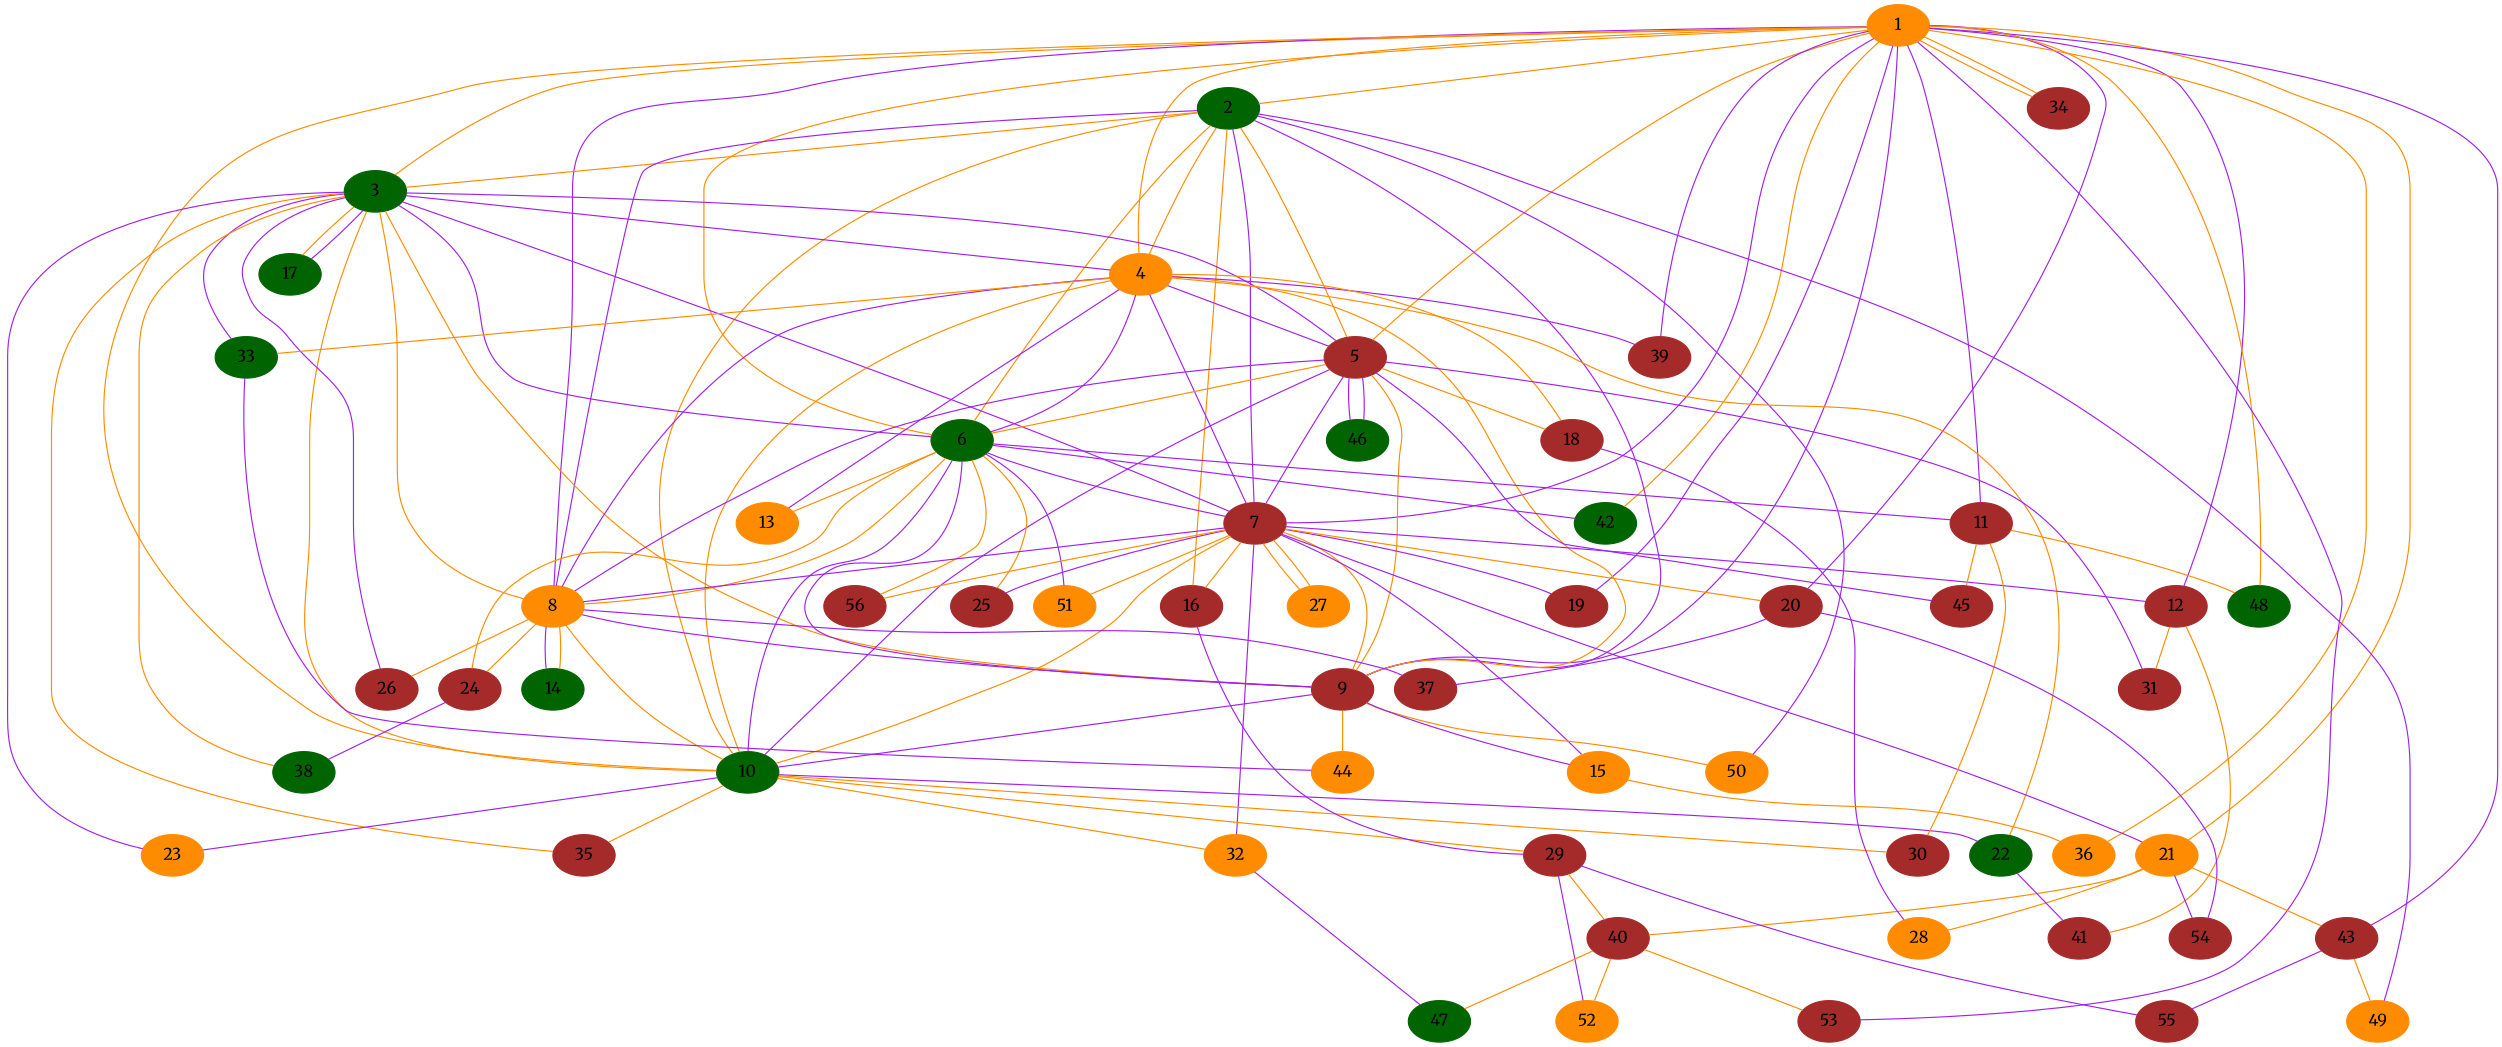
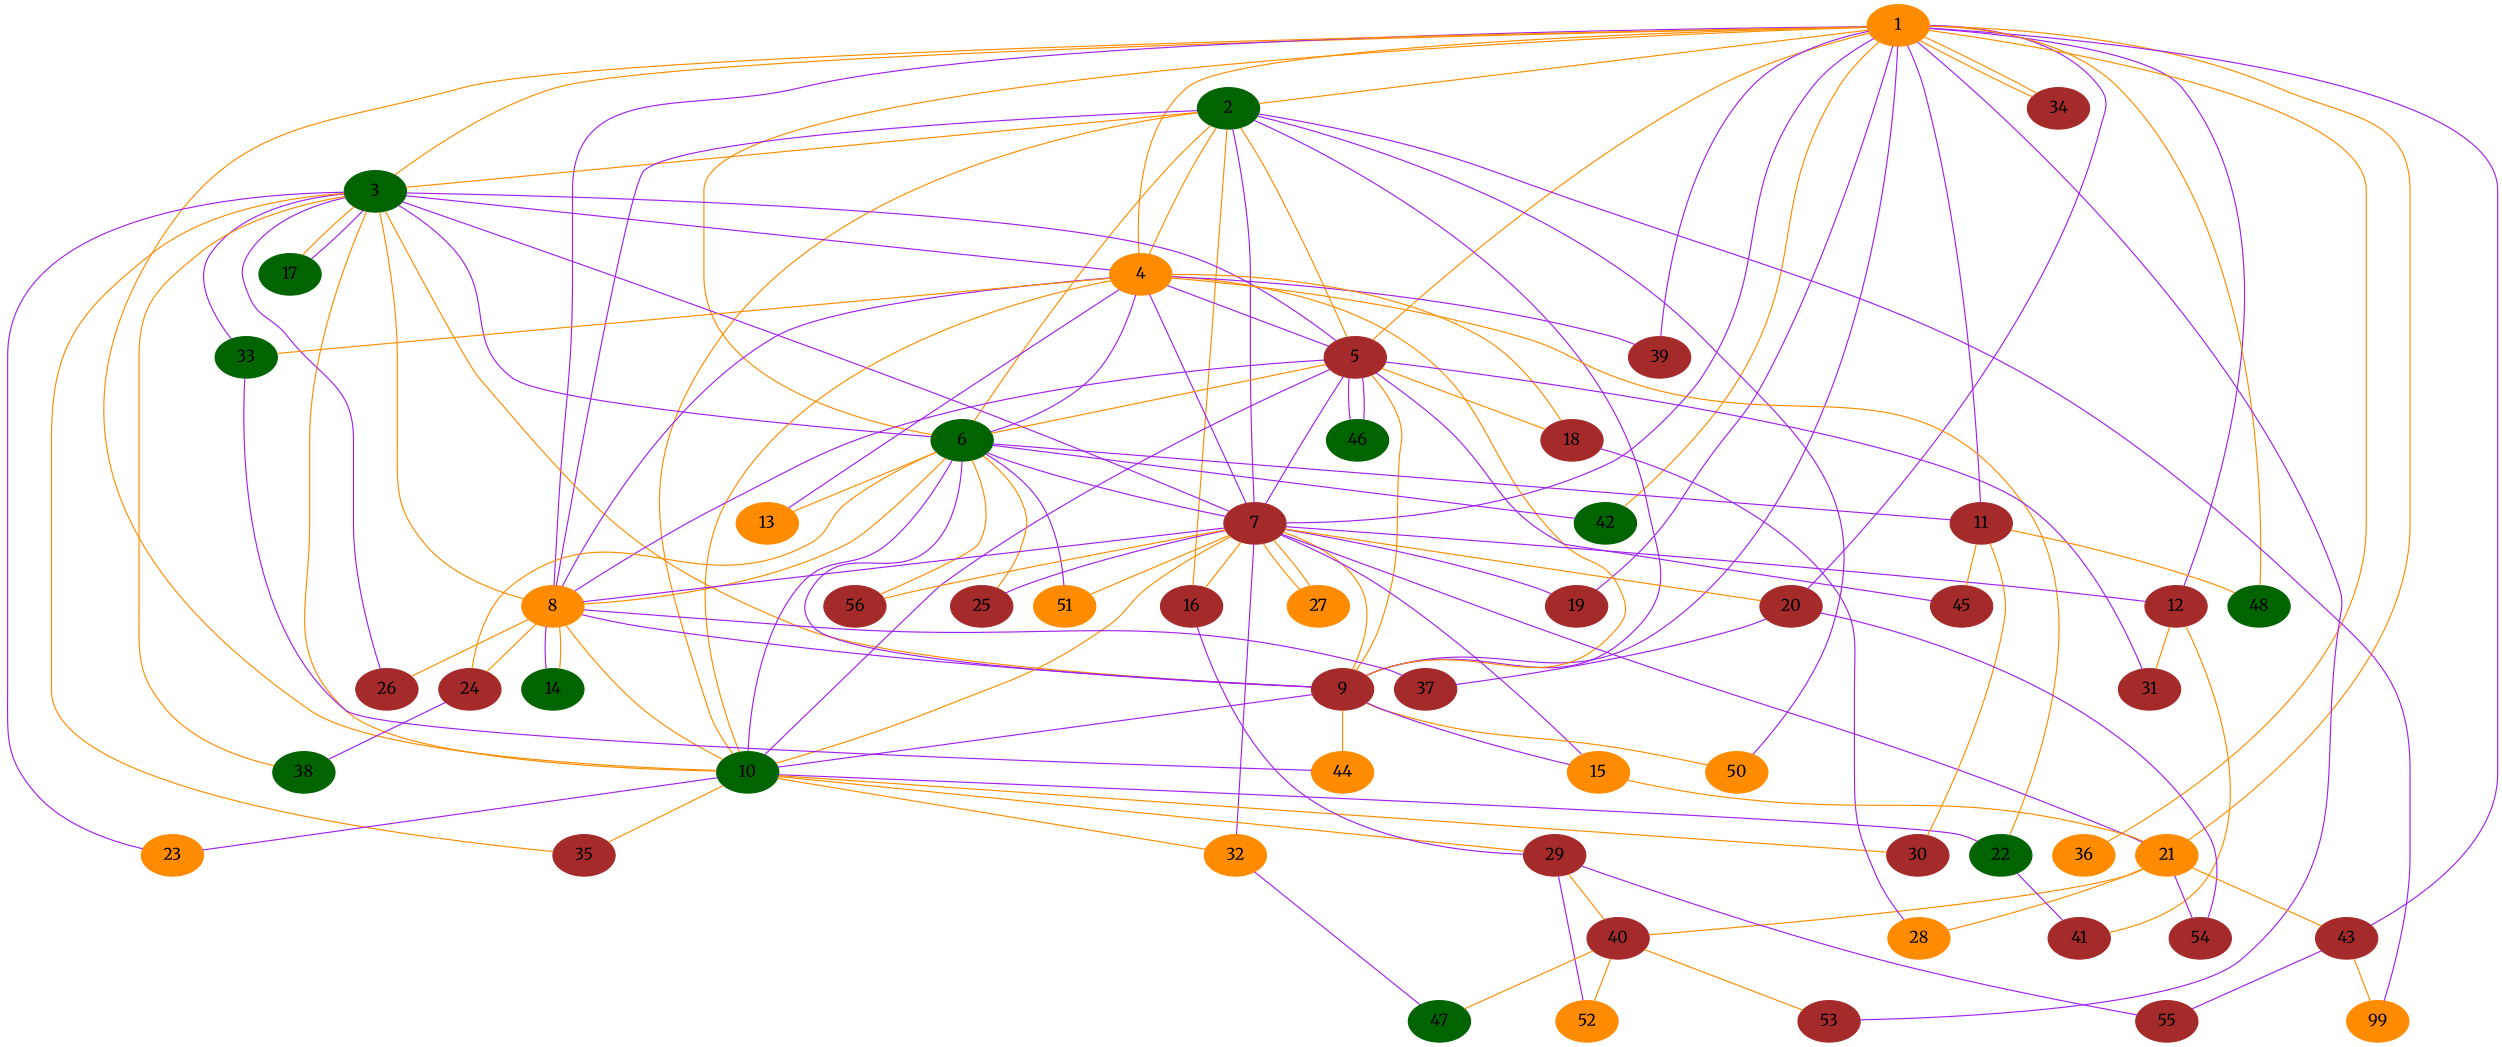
  graph {
    fontname=Merriweather
    node [color=brown fontname=Merriweather style=filled]
    edge [color=darkorange fontname=Merriweather]
    1 [color=darkorange]
    2 [color=darkgreen]
    3 [color=darkgreen]
    4 [color=darkorange]
    5
    6 [color=darkgreen]
    7
    8 [color=darkorange]
    9
    10 [color=darkgreen]
    11
    12
    19
    20
    21 [color=darkorange]
    34
    36 [color=darkorange]
    39
    42 [color=darkgreen]
    43
    48 [color=darkgreen]
    53
    16
-   49 [color=darkorange]
+   49 [color=darkorange label=99]
    50 [color=darkorange]
    17 [color=darkgreen]
    23 [color=darkorange]
    26
    33 [color=darkgreen]
    35
    38 [color=darkgreen]
    13 [color=darkorange]
    18
    22 [color=darkgreen]
    31
    45
    46 [color=darkgreen]
    24
    25
    51 [color=darkorange]
    56
    15 [color=darkorange]
    27 [color=darkorange]
    32 [color=darkorange]
    14 [color=darkgreen]
    37
    44 [color=darkorange]
    29
    30
    41
    54
    28 [color=darkorange]
    40
    55
    47 [color=darkgreen]
    52 [color=darkorange]
    1 -- 2
    1 -- 3
    1 -- 4
    1 -- 5
    1 -- 6
    1 -- 7 [color=purple]
    1 -- 8 [color=purple]
    1 -- 9 [color=purple]
    1 -- 10
    1 -- 11 [color=purple]
    1 -- 12 [color=purple]
    1 -- 19 [color=purple]
    1 -- 20 [color=purple]
    1 -- 21
    1 -- 34
    1 -- 34
    1 -- 36
    1 -- 39 [color=purple]
    1 -- 42
    1 -- 43 [color=purple]
    1 -- 48
    1 -- 53 [color=purple]
    2 -- 3
    2 -- 4
    2 -- 5
    2 -- 6
    2 -- 7 [color=purple]
    2 -- 8 [color=purple]
    2 -- 9 [color=purple]
    2 -- 10
    2 -- 16
    2 -- 49 [color=purple]
    2 -- 50 [color=purple]
    3 -- 4 [color=purple]
    3 -- 5 [color=purple]
    3 -- 6 [color=purple]
    3 -- 7 [color=purple]
    3 -- 8
    3 -- 9
    3 -- 10
    3 -- 17
    3 -- 17 [color=purple]
    3 -- 23 [color=purple]
    3 -- 26 [color=purple]
    3 -- 33 [color=purple]
    3 -- 35
    3 -- 38
    4 -- 5 [color=purple]
    4 -- 6 [color=purple]
    4 -- 7 [color=purple]
    4 -- 8 [color=purple]
    4 -- 9
    4 -- 10
    4 -- 39 [color=purple]
    4 -- 33
    4 -- 13 [color=purple]
    4 -- 18
    4 -- 22
    5 -- 6
    5 -- 7 [color=purple]
    5 -- 8 [color=purple]
    5 -- 9
    5 -- 10 [color=purple]
    5 -- 18
    5 -- 31 [color=purple]
    5 -- 45 [color=purple]
    5 -- 46 [color=purple]
    5 -- 46 [color=purple]
    6 -- 7 [color=purple]
    6 -- 8
    6 -- 9 [color=purple]
    6 -- 10 [color=purple]
    6 -- 11 [color=purple]
    6 -- 42 [color=purple]
    6 -- 13
    6 -- 24
    6 -- 25
    6 -- 51 [color=purple]
    6 -- 56
    7 -- 8 [color=purple]
    7 -- 9
    7 -- 10
    7 -- 12 [color=purple]
    7 -- 19 [color=purple]
    7 -- 20
    7 -- 21 [color=purple]
    7 -- 16
    7 -- 25 [color=purple]
    7 -- 51
    7 -- 56
    7 -- 15 [color=purple]
    7 -- 27
    7 -- 27
    7 -- 32 [color=purple]
    8 -- 9 [color=purple]
    8 -- 10
    8 -- 26
    8 -- 24
    8 -- 14 [color=purple]
    8 -- 14
    8 -- 37 [color=purple]
    9 -- 10 [color=purple]
    9 -- 50
    9 -- 15 [color=purple]
    9 -- 44
    10 -- 23 [color=purple]
    10 -- 35
    10 -- 22 [color=purple]
    10 -- 32
    10 -- 29
    10 -- 30
    11 -- 48
    11 -- 45
    11 -- 30
    12 -- 31
    12 -- 41
    20 -- 37 [color=purple]
    20 -- 54 [color=purple]
    21 -- 43
    21 -- 54 [color=purple]
    21 -- 28
    21 -- 40
    43 -- 49
    43 -- 55 [color=purple]
    16 -- 29 [color=purple]
    33 -- 44 [color=purple]
    18 -- 28 [color=purple]
    22 -- 41 [color=purple]
    24 -- 38 [color=purple]
-   15 -- 36
+   15 -- 21
    32 -- 47 [color=purple]
    29 -- 40
    29 -- 55 [color=purple]
    29 -- 52 [color=purple]
    40 -- 53
    40 -- 47
    40 -- 52
  }
